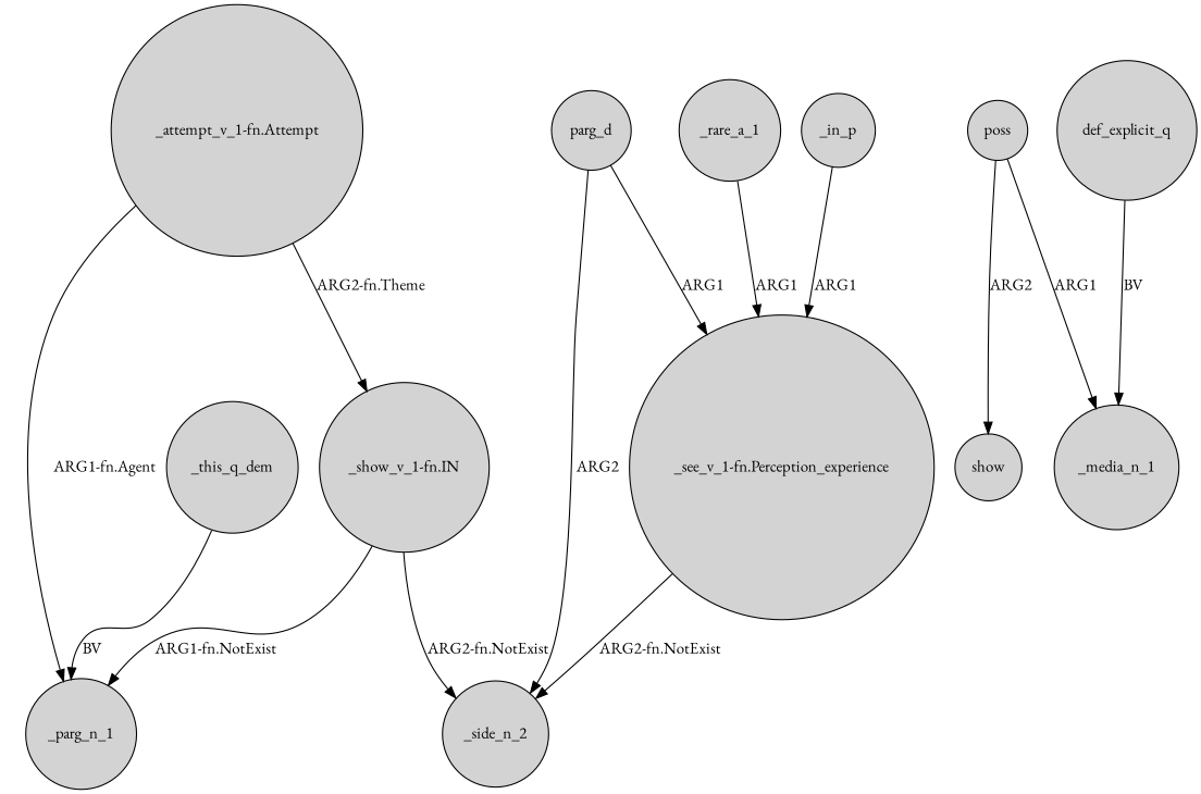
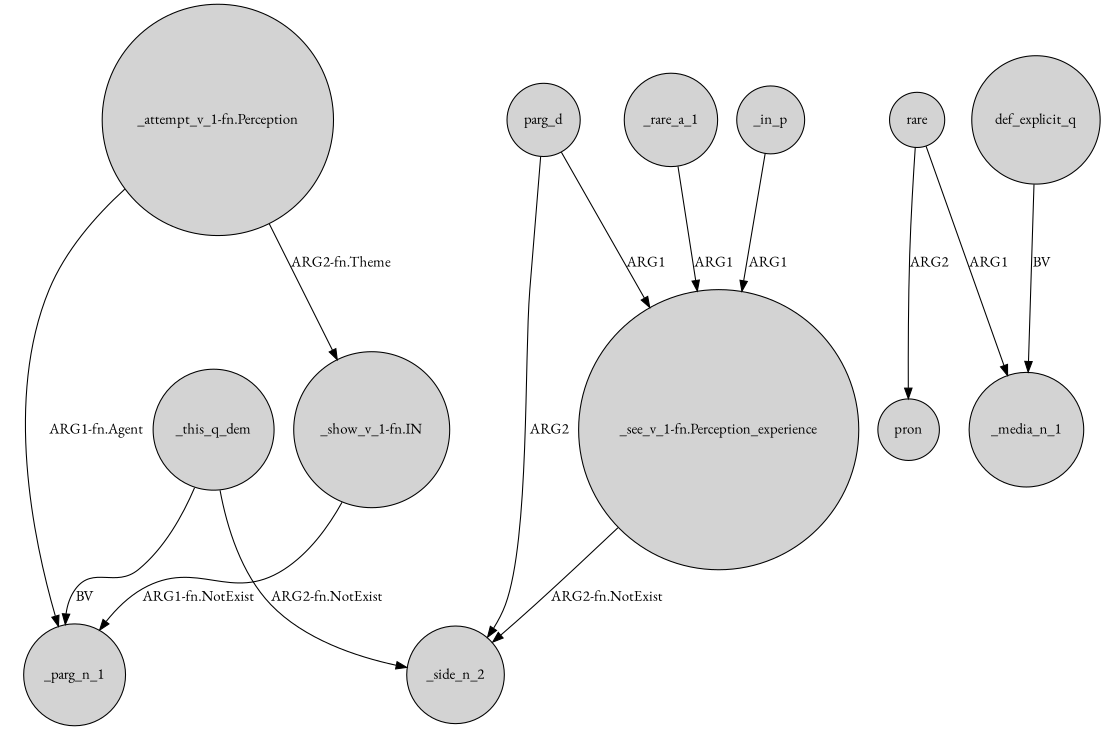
  digraph {
    fontname="EB Garamond"
    node [fontname="EB Garamond" shape=circle style=filled]
    edge [fontname="EB Garamond"]
-   "_attempt_v_1-fn.Attempt"
+   "_attempt_v_1-fn.Attempt" [label="_attempt_v_1-fn.Perception"]
    "_show_v_1-fn.IN"
    n3 [label=_parg_n_1]
    n4 [label=_side_n_2]
-   poss
+   poss [label=rare]
    _media_n_1
-   pron [label=show]
+   pron
    _in_p
    "_see_v_1-fn.Perception_experience"
    _this_q_dem
    parg_d
    _rare_a_1
    def_explicit_q
    "_attempt_v_1-fn.Attempt" -> "_show_v_1-fn.IN" [label="ARG2-fn.Theme"]
    "_attempt_v_1-fn.Attempt" -> n3 [label="ARG1-fn.Agent"]
    "_show_v_1-fn.IN" -> n3 [label="ARG1-fn.NotExist"]
-   "_show_v_1-fn.IN" -> n4 [label="ARG2-fn.NotExist"]
+   _this_q_dem -> n4 [label="ARG2-fn.NotExist"]
    poss -> _media_n_1 [label=ARG1]
    poss -> pron [label=ARG2]
    _in_p -> "_see_v_1-fn.Perception_experience" [label=ARG1]
    "_see_v_1-fn.Perception_experience" -> n4 [label="ARG2-fn.NotExist"]
    _this_q_dem -> n3 [label=BV]
    parg_d -> n4 [label=ARG2]
    parg_d -> "_see_v_1-fn.Perception_experience" [label=ARG1]
    _rare_a_1 -> "_see_v_1-fn.Perception_experience" [label=ARG1]
    def_explicit_q -> _media_n_1 [label=BV]
  }
